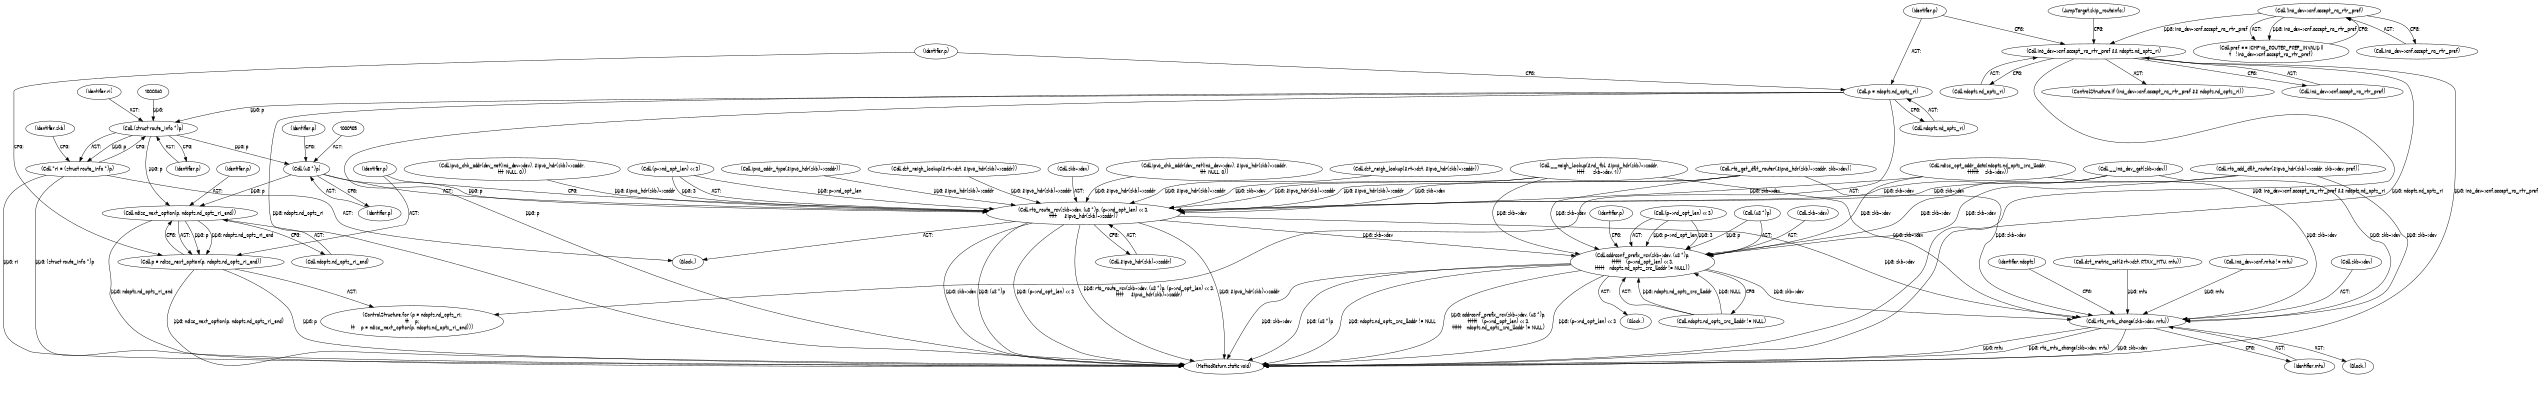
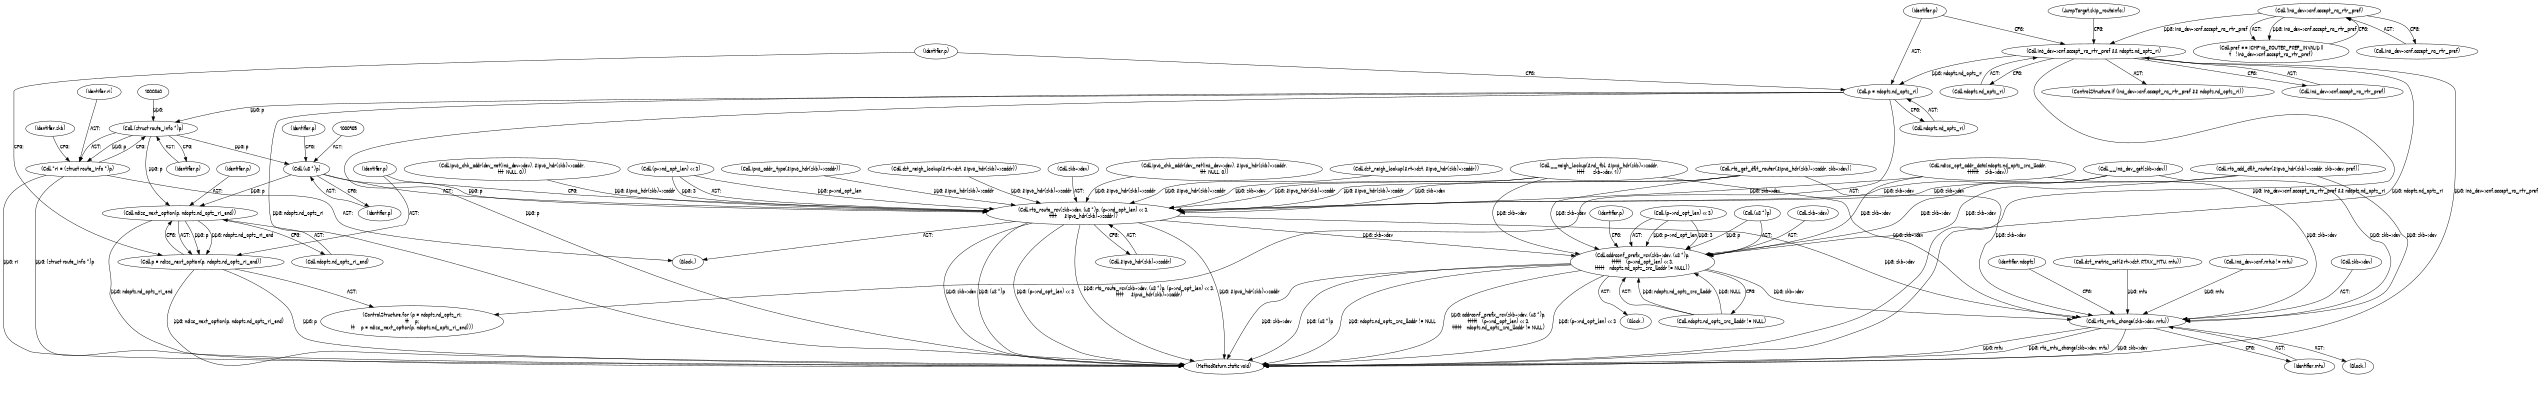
  digraph {
    fontname="Patrick Hand"
    node [fontname="Patrick Hand"]
    edge [fontname="Patrick Hand"]
    n1 [label="(Call,in6_dev->cnf.accept_ra_rtr_pref && ndopts.nd_opts_ri)"]
    n2 [label="(Call,p = ndopts.nd_opts_ri)"]
    n3 [label="(Call,ndopts.nd_opts_ri)"]
    n4 [label="(ControlStructure,if (in6_dev->cnf.accept_ra_rtr_pref && ndopts.nd_opts_ri))"]
    n5 [label="(MethodReturn,static void)"]
    n6 [label="(Call,in6_dev->cnf.accept_ra_rtr_pref)"]
    n7 [label="(Call,(struct route_info *)p)"]
    n8 [label="(ControlStructure,for (p = ndopts.nd_opts_ri;\n\t\t     p;\n\t\t     p = ndisc_next_option(p, ndopts.nd_opts_ri_end)))"]
    n9 [label="(Call,ndopts.nd_opts_ri)"]
    n10 [label="(Call,!in6_dev->cnf.accept_ra_rtr_pref)"]
    n11 [label="(Call,in6_dev->cnf.accept_ra_rtr_pref)"]
    n12 [label="(Call,pref == ICMPV6_ROUTER_PREF_INVALID ||\n\t    !in6_dev->cnf.accept_ra_rtr_pref)"]
    n13 [label="(Call,ndisc_next_option(p, ndopts.nd_opts_ri_end))"]
    n14 [label="(Call,*ri = (struct route_info *)p)"]
    n15 [label="(Call,(u8 *)p)"]
    n16 [label="(Identifier,p)"]
    n17 [label="(Call,p = ndisc_next_option(p, ndopts.nd_opts_ri_end))"]
    n18 [label="(Call,ndopts.nd_opts_ri_end)"]
    n19 [label="(Block,)"]
    n20 [label="(Call,rt6_route_rcv(skb->dev, (u8 *)p, (p->nd_opt_len) << 3,\n\t\t\t\t      &ipv6_hdr(skb)->saddr))"]
    n21 [label="(Identifier,p)"]
    n22 [label="(Call,addrconf_prefix_rcv(skb->dev, (u8 *)p,\n\t\t\t\t\t    (p->nd_opt_len) << 3,\n\t\t\t\t\t    ndopts.nd_opts_src_lladdr != NULL))"]
    n23 [label="(Call,rt6_mtu_change(skb->dev, mtu))"]
    n24 [label="(Call,&ipv6_hdr(skb)->saddr)"]
    n25 [label="(Block,)"]
    n26 [label="(Call,ndopts.nd_opts_src_lladdr != NULL)"]
    n27 [label="(Identifier,mtu)"]
    n28 [label="(Block,)"]
    n29 [label="(Call,(u8 *)p)"]
    n30 [label="(Identifier,p)"]
    n31 [label="(Identifier,ri)"]
    n32 [label="(Call,__in6_dev_get(skb->dev))"]
    n33 [label="(Call,rt6_add_dflt_router(&ipv6_hdr(skb)->saddr, skb->dev, pref))"]
    n34 [label="(Identifier,p)"]
    n35 [label="(Call,ipv6_addr_type(&ipv6_hdr(skb)->saddr))"]
    n36 [label="(JumpTarget,skip_routeinfo:)"]
    n37 [label="(Identifier,p)"]
    n38 [label="(Identifier,ndopts)"]
    n39 [label="(Call,dst_metric_set(&rt->dst, RTAX_MTU, mtu))"]
    n40 [label="(Call,dst_neigh_lookup(&rt->dst, &ipv6_hdr(skb)->saddr))"]
    n41 [label="(Identifier,p)"]
    n42 [label="(Identifier,p)"]
    n43 [label="(Call,(p->nd_opt_len) << 3)"]
    n44 [label="(Call,in6_dev->cnf.mtu6 != mtu)"]
    n45 [label="(Call,skb->dev)"]
    n46 [label="(Call,ipv6_chk_addr(dev_net(in6_dev->dev), &ipv6_hdr(skb)->saddr,\n\t\t\t  NULL, 0))"]
    n47 [label="(Call,skb->dev)"]
    n48 [label="(Identifier,skb)"]
    n49 [label="(Call,(p->nd_opt_len) << 3)"]
    n50 [label="(Call,rt6_get_dflt_router(&ipv6_hdr(skb)->saddr, skb->dev))"]
    n51 [label="(Call,ipv6_chk_addr(dev_net(in6_dev->dev), &ipv6_hdr(skb)->saddr,\n\t\t\t  NULL, 0))"]
    n52 [label="(Call,dst_neigh_lookup(&rt->dst, &ipv6_hdr(skb)->saddr))"]
    n53 [label="(Call,ndisc_opt_addr_data(ndopts.nd_opts_src_lladdr,\n\t\t\t\t\t\t     skb->dev))"]
    n54 [label="(Call,skb->dev)"]
    n55 [label="(Call,__neigh_lookup(&nd_tbl, &ipv6_hdr(skb)->saddr,\n\t\t\t\t       skb->dev, 1))"]
    n56 [label="(Identifier,p)"]
    1000860
    1000905
+   n1 -> n2 [label="DDG: ndopts.nd_opts_ri"]
    n1 -> n3 [label="CFG: "]
    n1 -> n4 [label="AST: "]
    n1 -> n5 [label="DDG: in6_dev->cnf.accept_ra_rtr_pref && ndopts.nd_opts_ri"]
    n1 -> n5 [label="DDG: ndopts.nd_opts_ri"]
    n1 -> n5 [label="DDG: in6_dev->cnf.accept_ra_rtr_pref"]
    n1 -> n6 [label="CFG: "]
    n2 -> n5 [label="DDG: p"]
    n2 -> n5 [label="DDG: ndopts.nd_opts_ri"]
    n2 -> n7 [label="DDG: p"]
    n2 -> n8 [label="AST: "]
    n2 -> n9 [label="CFG: "]
    n3 -> n1 [label="AST: "]
    n6 -> n1 [label="AST: "]
    n7 -> n13 [label="DDG: p"]
    n7 -> n14 [label="AST: "]
    n7 -> n14 [label="DDG: p"]
    n7 -> n15 [label="DDG: p"]
    n7 -> n16 [label="CFG: "]
    n9 -> n2 [label="AST: "]
    n10 -> n1 [label="DDG: in6_dev->cnf.accept_ra_rtr_pref"]
    n10 -> n11 [label="CFG: "]
    n10 -> n12 [label="AST: "]
    n10 -> n12 [label="DDG: in6_dev->cnf.accept_ra_rtr_pref"]
    n11 -> n10 [label="AST: "]
    n12 -> n10 [label="CFG: "]
    n13 -> n5 [label="DDG: ndopts.nd_opts_ri_end"]
    n13 -> n17 [label="AST: "]
    n13 -> n17 [label="DDG: p"]
    n13 -> n17 [label="DDG: ndopts.nd_opts_ri_end"]
    n13 -> n18 [label="CFG: "]
    n14 -> n5 [label="DDG: ri"]
    n14 -> n5 [label="DDG: (struct route_info *)p"]
    n14 -> n7 [label="CFG: "]
    n14 -> n19 [label="AST: "]
    n15 -> n13 [label="DDG: p"]
    n15 -> n20 [label="AST: "]
    n15 -> n20 [label="DDG: p"]
    n15 -> n21 [label="CFG: "]
    n16 -> n7 [label="AST: "]
    n17 -> n5 [label="DDG: p"]
    n17 -> n5 [label="DDG: ndisc_next_option(p, ndopts.nd_opts_ri_end)"]
    n17 -> n8 [label="AST: "]
    n17 -> n13 [label="CFG: "]
    n18 -> n13 [label="AST: "]
    n20 -> n5 [label="DDG: (u8 *)p"]
    n20 -> n5 [label="DDG: (p->nd_opt_len) << 3"]
    n20 -> n5 [label="DDG: rt6_route_rcv(skb->dev, (u8 *)p, (p->nd_opt_len) << 3,\n\t\t\t\t      &ipv6_hdr(skb)->saddr)"]
    n20 -> n5 [label="DDG: &ipv6_hdr(skb)->saddr"]
    n20 -> n5 [label="DDG: skb->dev"]
    n20 -> n19 [label="AST: "]
    n20 -> n22 [label="DDG: skb->dev"]
    n20 -> n23 [label="DDG: skb->dev"]
    n20 -> n24 [label="CFG: "]
    n21 -> n15 [label="AST: "]
    n22 -> n5 [label="DDG: skb->dev"]
    n22 -> n5 [label="DDG: (u8 *)p"]
    n22 -> n5 [label="DDG: ndopts.nd_opts_src_lladdr != NULL"]
    n22 -> n5 [label="DDG: addrconf_prefix_rcv(skb->dev, (u8 *)p,\n\t\t\t\t\t    (p->nd_opt_len) << 3,\n\t\t\t\t\t    ndopts.nd_opts_src_lladdr != NULL)"]
    n22 -> n5 [label="DDG: (p->nd_opt_len) << 3"]
    n22 -> n23 [label="DDG: skb->dev"]
    n22 -> n25 [label="AST: "]
    n22 -> n26 [label="CFG: "]
    n23 -> n5 [label="DDG: rt6_mtu_change(skb->dev, mtu)"]
    n23 -> n5 [label="DDG: skb->dev"]
    n23 -> n5 [label="DDG: mtu"]
    n23 -> n27 [label="CFG: "]
    n23 -> n28 [label="AST: "]
    n24 -> n20 [label="AST: "]
    n26 -> n22 [label="AST: "]
    n26 -> n22 [label="DDG: ndopts.nd_opts_src_lladdr"]
    n26 -> n22 [label="DDG: NULL"]
    n27 -> n23 [label="AST: "]
    n29 -> n22 [label="AST: "]
    n29 -> n22 [label="DDG: p"]
    n30 -> n15 [label="CFG: "]
-   n31 -> n7 [label="AST: "]
+   n31 -> n14 [label="AST: "]
    n32 -> n20 [label="DDG: skb->dev"]
    n32 -> n22 [label="DDG: skb->dev"]
    n32 -> n23 [label="DDG: skb->dev"]
    n33 -> n20 [label="DDG: skb->dev"]
    n33 -> n22 [label="DDG: skb->dev"]
    n33 -> n23 [label="DDG: skb->dev"]
    n34 -> n17 [label="AST: "]
    n34 -> n20 [label="CFG: "]
    n35 -> n20 [label="DDG: &ipv6_hdr(skb)->saddr"]
    n36 -> n1 [label="CFG: "]
    n37 -> n1 [label="CFG: "]
    n37 -> n2 [label="AST: "]
    n38 -> n23 [label="CFG: "]
    n39 -> n23 [label="DDG: mtu"]
    n40 -> n20 [label="DDG: &ipv6_hdr(skb)->saddr"]
    n41 -> n2 [label="CFG: "]
    n41 -> n17 [label="CFG: "]
    n42 -> n22 [label="CFG: "]
    n43 -> n22 [label="AST: "]
    n43 -> n22 [label="DDG: p->nd_opt_len"]
    n43 -> n22 [label="DDG: 3"]
    n44 -> n23 [label="DDG: mtu"]
    n45 -> n20 [label="AST: "]
    n46 -> n20 [label="DDG: &ipv6_hdr(skb)->saddr"]
    n47 -> n22 [label="AST: "]
    n48 -> n14 [label="CFG: "]
    n49 -> n20 [label="AST: "]
    n49 -> n20 [label="DDG: p->nd_opt_len"]
    n49 -> n20 [label="DDG: 3"]
    n50 -> n20 [label="DDG: skb->dev"]
    n50 -> n20 [label="DDG: &ipv6_hdr(skb)->saddr"]
    n50 -> n22 [label="DDG: skb->dev"]
    n50 -> n23 [label="DDG: skb->dev"]
    n51 -> n20 [label="DDG: &ipv6_hdr(skb)->saddr"]
    n52 -> n20 [label="DDG: &ipv6_hdr(skb)->saddr"]
    n53 -> n20 [label="DDG: skb->dev"]
    n53 -> n22 [label="DDG: skb->dev"]
    n53 -> n23 [label="DDG: skb->dev"]
    n54 -> n23 [label="AST: "]
    n55 -> n20 [label="DDG: skb->dev"]
    n55 -> n20 [label="DDG: &ipv6_hdr(skb)->saddr"]
    n55 -> n22 [label="DDG: skb->dev"]
    n55 -> n23 [label="DDG: skb->dev"]
    n56 -> n13 [label="AST: "]
    1000860 -> n7 [label="DDG: "]
    1000905 -> n15 [label="AST: "]
  }
